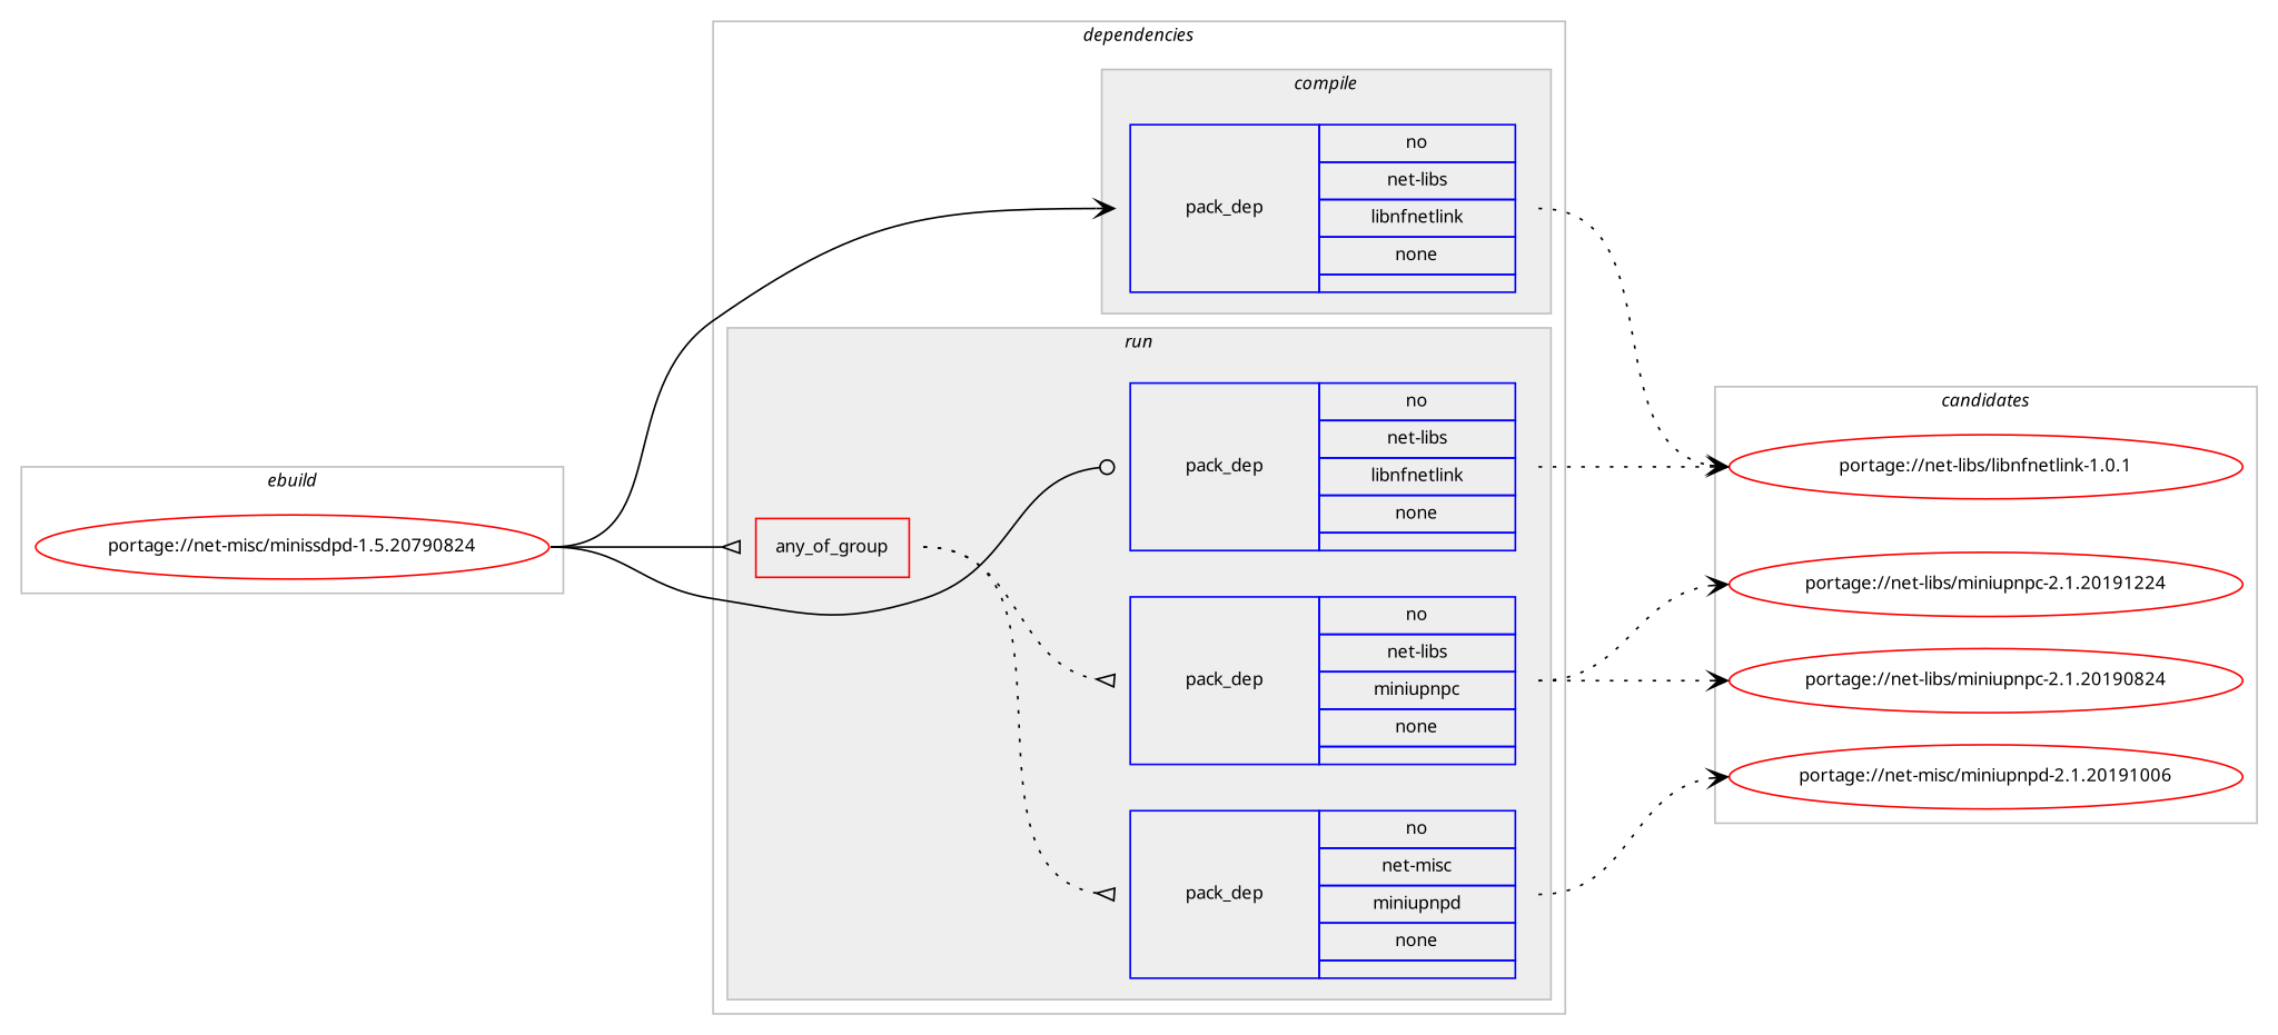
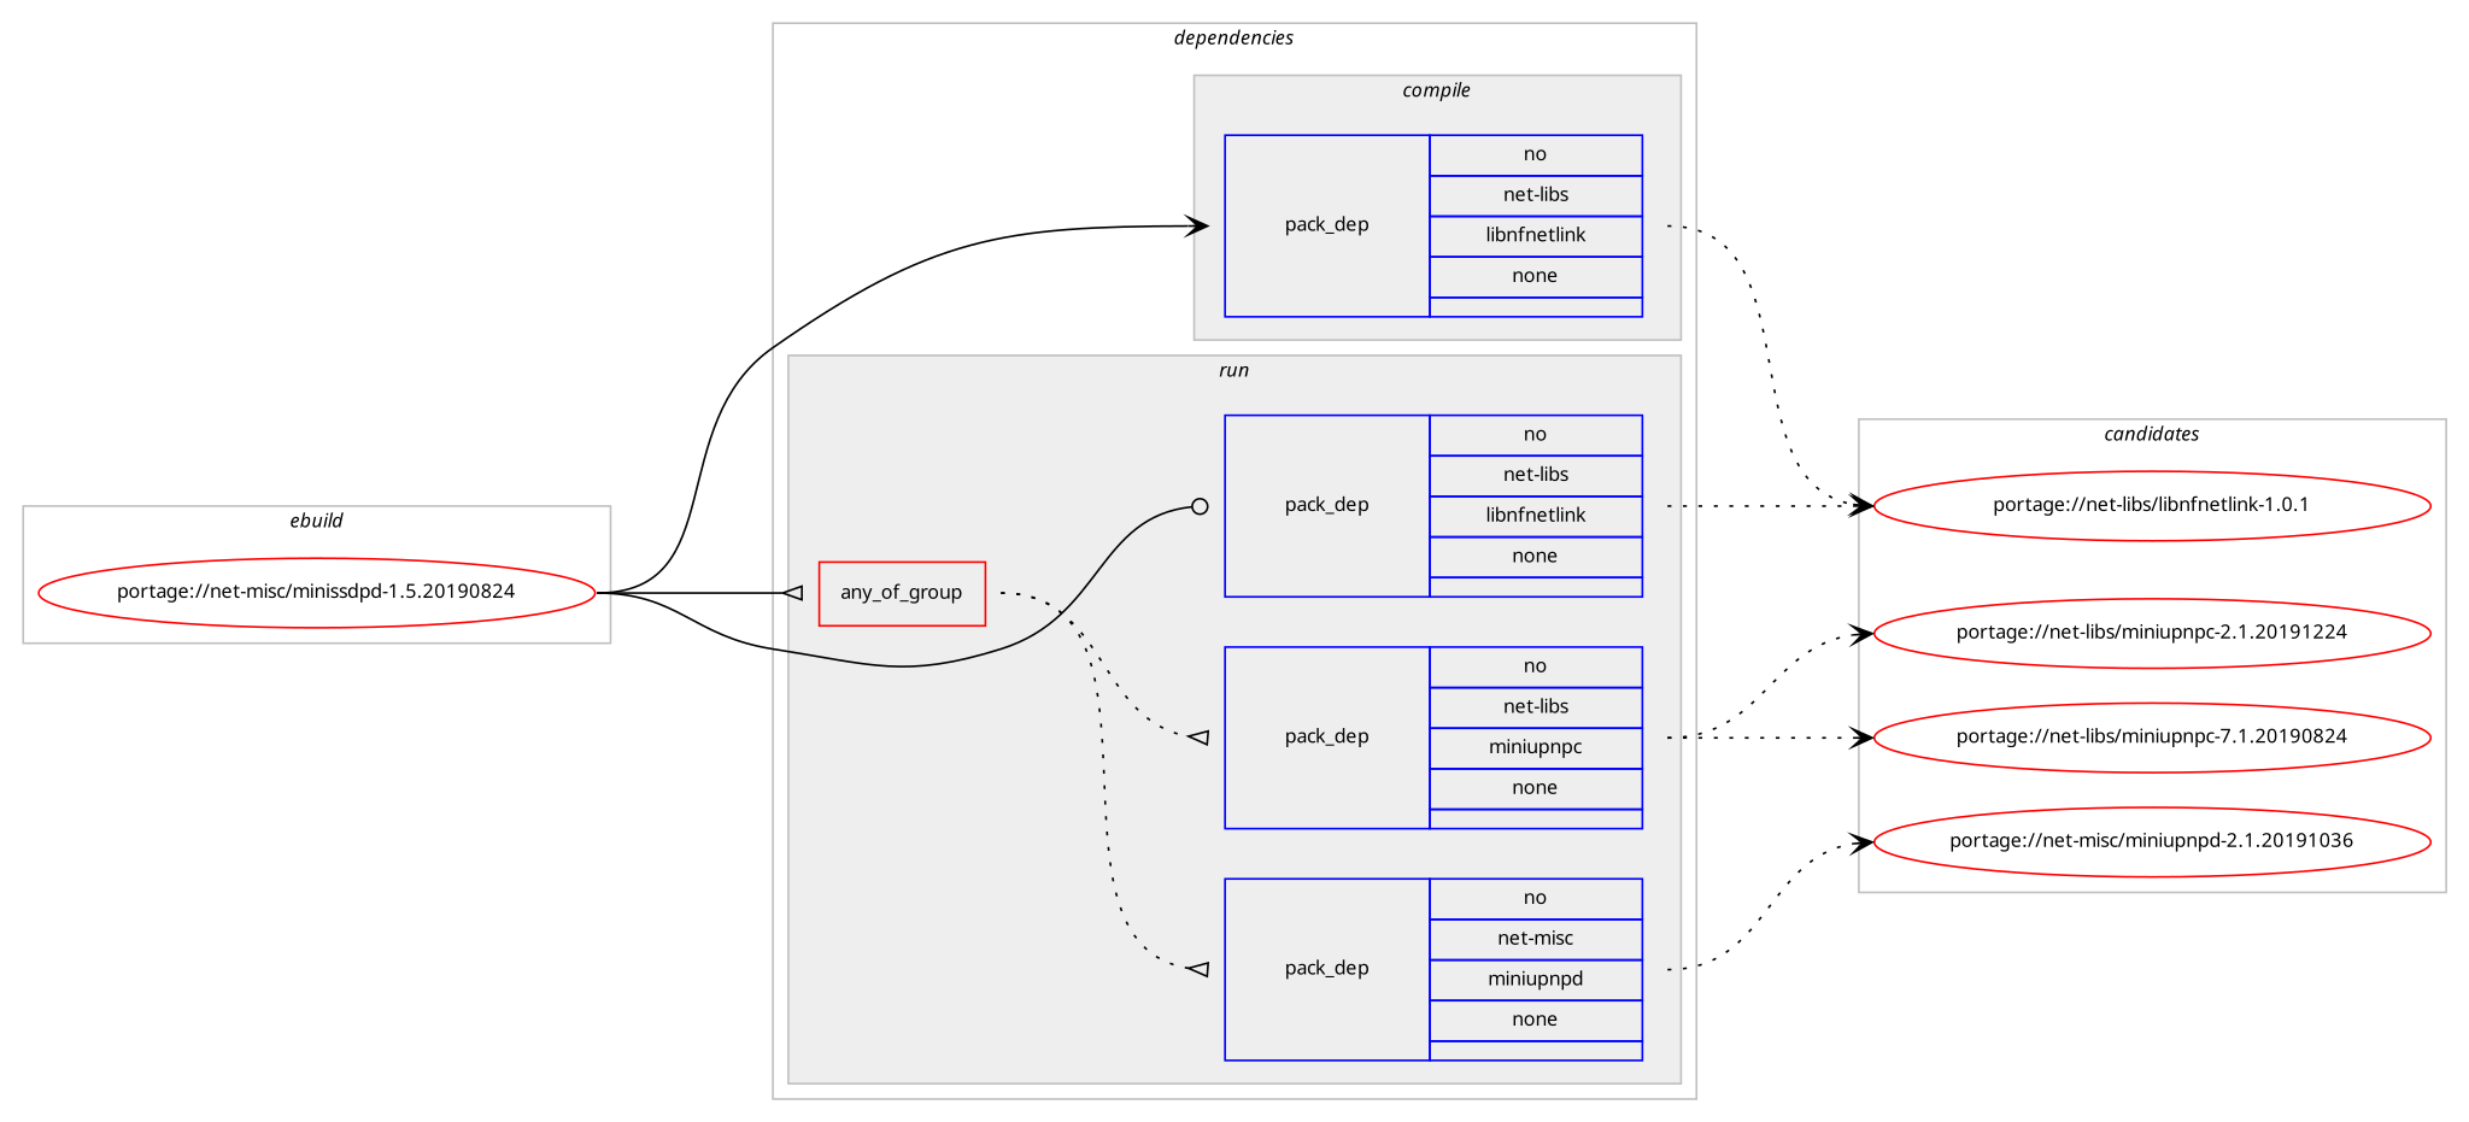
  digraph {
    compound=true
    concentrate=true
    fontname="Noto Sans"
    fontsize=10
    newrank=true
    rankdir=LR
    ranksep=1.5
    node [color=red fontname="Noto Sans" fontsize=10]
    edge [arrowhead=vee fontname="Noto Sans" headport=w style=dotted tailport=e weight=20]
-   n1 [label="portage://net-misc/minissdpd-1.5.20790824" width=4]
+   n1 [label="portage://net-misc/minissdpd-1.5.20190824" width=4]
    n2 [color=blue label=<<TABLE BORDER="0" CELLBORDER="1" CELLSPACING="0" CELLPADDING="4" WIDTH="220"><TR><TD ROWSPAN="6" CELLPADDING="30">pack_dep</TD></TR><TR><TD WIDTH="110">no</TD></TR><TR><TD>net-libs</TD></TR><TR><TD>libnfnetlink</TD></TR><TR><TD>none</TD></TR><TR><TD></TD></TR></TABLE>> shape=none]
    n3 [color=blue label=<<TABLE BORDER="0" CELLBORDER="1" CELLSPACING="0" CELLPADDING="4" WIDTH="220"><TR><TD ROWSPAN="6" CELLPADDING="30">pack_dep</TD></TR><TR><TD WIDTH="110">no</TD></TR><TR><TD>net-misc</TD></TR><TR><TD>miniupnpd</TD></TR><TR><TD>none</TD></TR><TR><TD></TD></TR></TABLE>> shape=none]
    n4 [color=blue label=<<TABLE BORDER="0" CELLBORDER="1" CELLSPACING="0" CELLPADDING="4" WIDTH="220"><TR><TD ROWSPAN="6" CELLPADDING="30">pack_dep</TD></TR><TR><TD WIDTH="110">no</TD></TR><TR><TD>net-libs</TD></TR><TR><TD>miniupnpc</TD></TR><TR><TD>none</TD></TR><TR><TD></TD></TR></TABLE>> shape=none]
    n5 [label=<<TABLE BORDER="0" CELLBORDER="1" CELLSPACING="0" CELLPADDING="4"><TR><TD CELLPADDING="10">any_of_group</TD></TR></TABLE>> shape=none]
    n6 [color=blue label=<<TABLE BORDER="0" CELLBORDER="1" CELLSPACING="0" CELLPADDING="4" WIDTH="220"><TR><TD ROWSPAN="6" CELLPADDING="30">pack_dep</TD></TR><TR><TD WIDTH="110">no</TD></TR><TR><TD>net-libs</TD></TR><TR><TD>libnfnetlink</TD></TR><TR><TD>none</TD></TR><TR><TD></TD></TR></TABLE>> shape=none]
    n7 [label="portage://net-libs/libnfnetlink-1.0.1" width=4]
-   n8 [label="portage://net-misc/miniupnpd-2.1.20191006" width=4]
+   n8 [label="portage://net-misc/miniupnpd-2.1.20191036" width=4]
    n9 [label="portage://net-libs/miniupnpc-2.1.20191224" width=4]
-   n10 [label="portage://net-libs/miniupnpc-2.1.20190824" width=4]
+   n10 [label="portage://net-libs/miniupnpc-7.1.20190824" width=4]
    subgraph cluster_1 {
      color=gray
      label=<<i>ebuild</i>>
      rank=same
      n1
    }
    subgraph cluster_2 {
      color=gray
      label=<<i>dependencies</i>>
      subgraph cluster_3 {
        color=gray
        fillcolor="#eeeeee"
        label=<<i>compile</i>>
        style=filled
        subgraph sub_4 {
          color=gray
          fillcolor="#eeeeee"
          label=<<i>compile</i>>
          style=filled
          n2
        }
      }
      subgraph cluster_5 {
        color=gray
        fillcolor="#eeeeee"
        label=<<i>compile and run</i>>
        style=filled
      }
      subgraph cluster_6 {
        color=gray
        fillcolor="#eeeeee"
        label=<<i>run</i>>
        style=filled
        subgraph sub_7 {
          color=gray
          fillcolor="#eeeeee"
          label=<<i>run</i>>
          style=filled
          n5
          subgraph sub_8 {
            color=gray
            fillcolor="#eeeeee"
            label=<<i>run</i>>
            style=filled
            n3
          }
          subgraph sub_9 {
            color=gray
            fillcolor="#eeeeee"
            label=<<i>run</i>>
            style=filled
            n4
          }
        }
        subgraph sub_10 {
          color=gray
          fillcolor="#eeeeee"
          label=<<i>run</i>>
          style=filled
          n6
        }
      }
    }
    subgraph cluster_11 {
      color=gray
      label=<<i>candidates</i>>
      rank=same
      subgraph sub_12 {
        color=black
        label=<<i>candidates</i>>
        nodesep=1
        rank=same
        n7
      }
      subgraph sub_13 {
        color=black
        label=<<i>candidates</i>>
        nodesep=1
        rank=same
        n8
      }
      subgraph sub_14 {
        color=black
        label=<<i>candidates</i>>
        nodesep=1
        rank=same
        n9
        n10
      }
      subgraph sub_15 {
        color=black
        label=<<i>candidates</i>>
        nodesep=1
        rank=same
        n7
      }
    }
    n1 -> n2 [style=solid]
    n1 -> n5 [arrowhead=oinv style=solid]
    n1 -> n6 [arrowhead=odot style=solid]
    n2 -> n7 [weight=100]
    n3 -> n8 [weight=100]
    n4 -> n9 [weight=100]
    n4 -> n10 [weight=100]
    n5 -> n3 [arrowhead=oinv]
    n5 -> n4 [arrowhead=oinv]
    n6 -> n7 [weight=100]
  }
